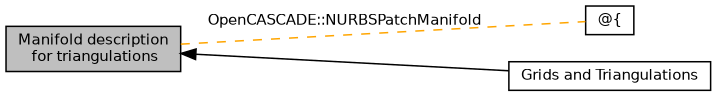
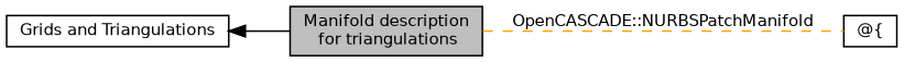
  digraph {
    rankdir=LR
    node [color=black fillcolor=white fontname=Helvetica fontsize=10 shape=box style=filled]
    edge [fontname=Helvetica fontsize=10 labelfontname=Helvetica labelfontsize=10 shape=plaintext]
    n1 [height=0.2 label="@\{" width=0.4]
    n2 [fillcolor=grey75 fontcolor=black height=0.2 label="Manifold description\l for triangulations" width=0.4]
    n3 [height=0.2 label="Grids and Triangulations" width=0.4]
    n2 -> n1 [color=orange dir=none label="OpenCASCADE::NURBSPatchManifold" style=dashed]
-   n2 -> n3 [dir=back style=solid]
+   n3 -> n2 [dir=back style=solid]
  }
